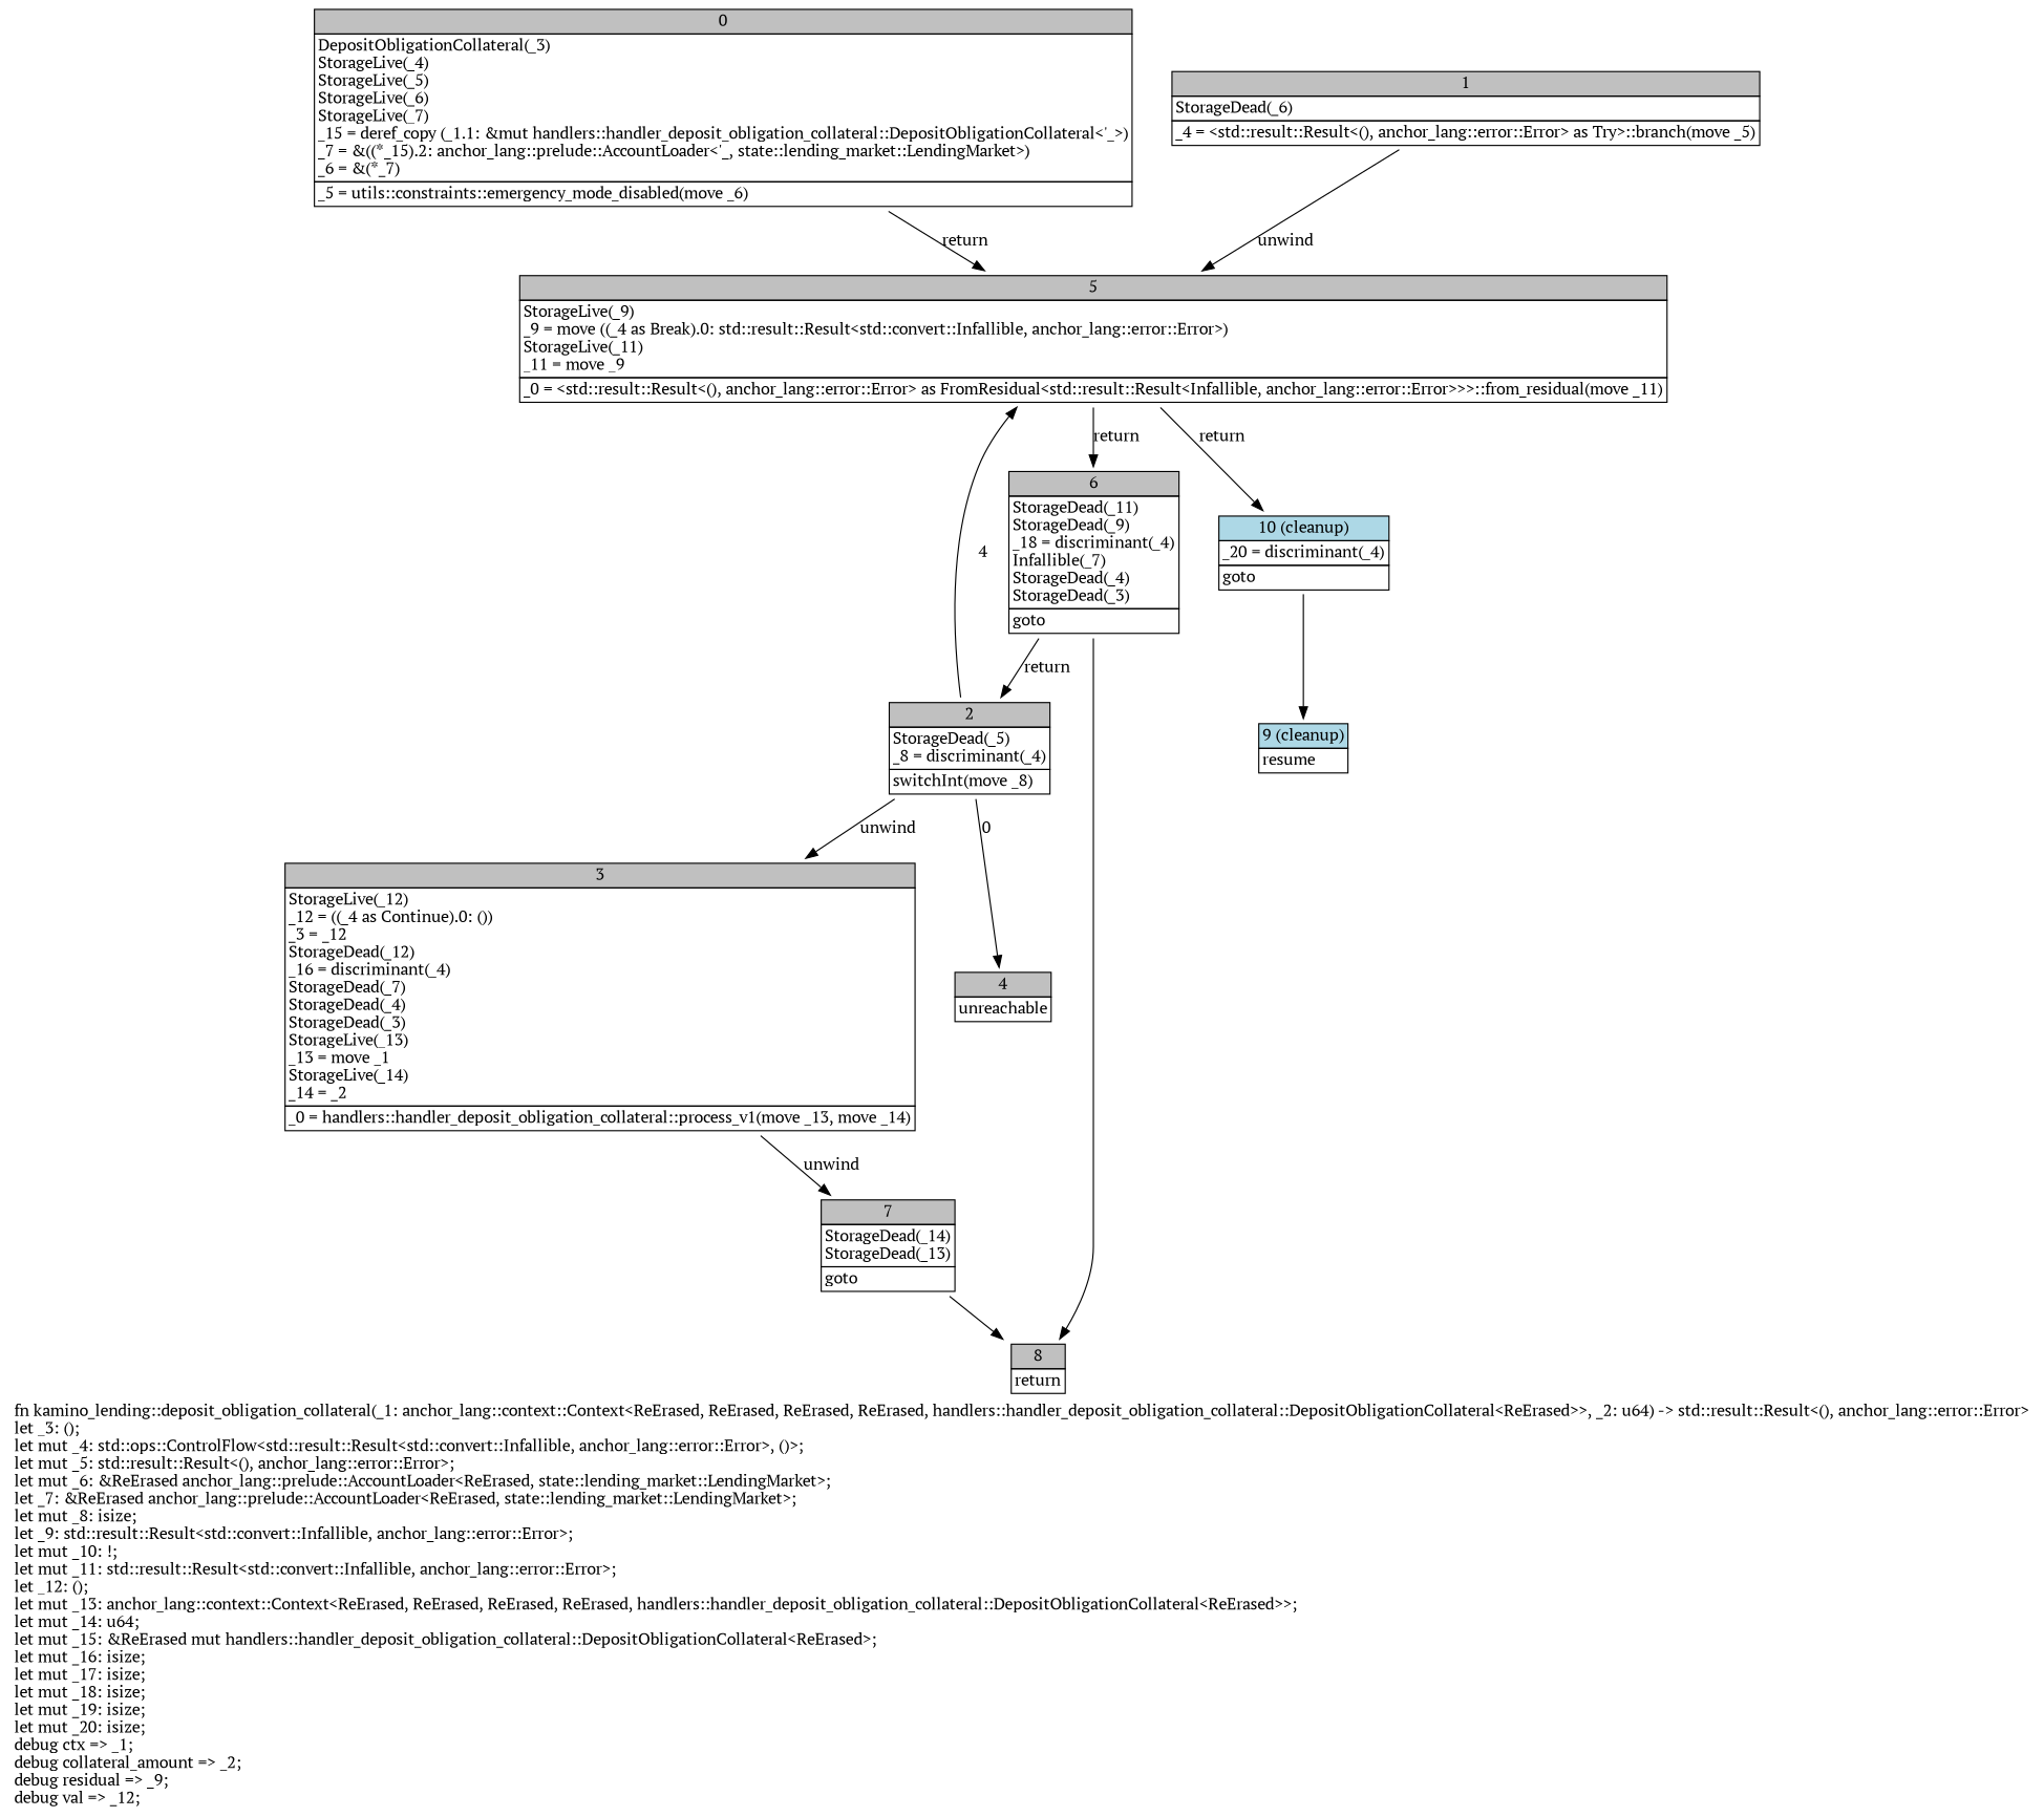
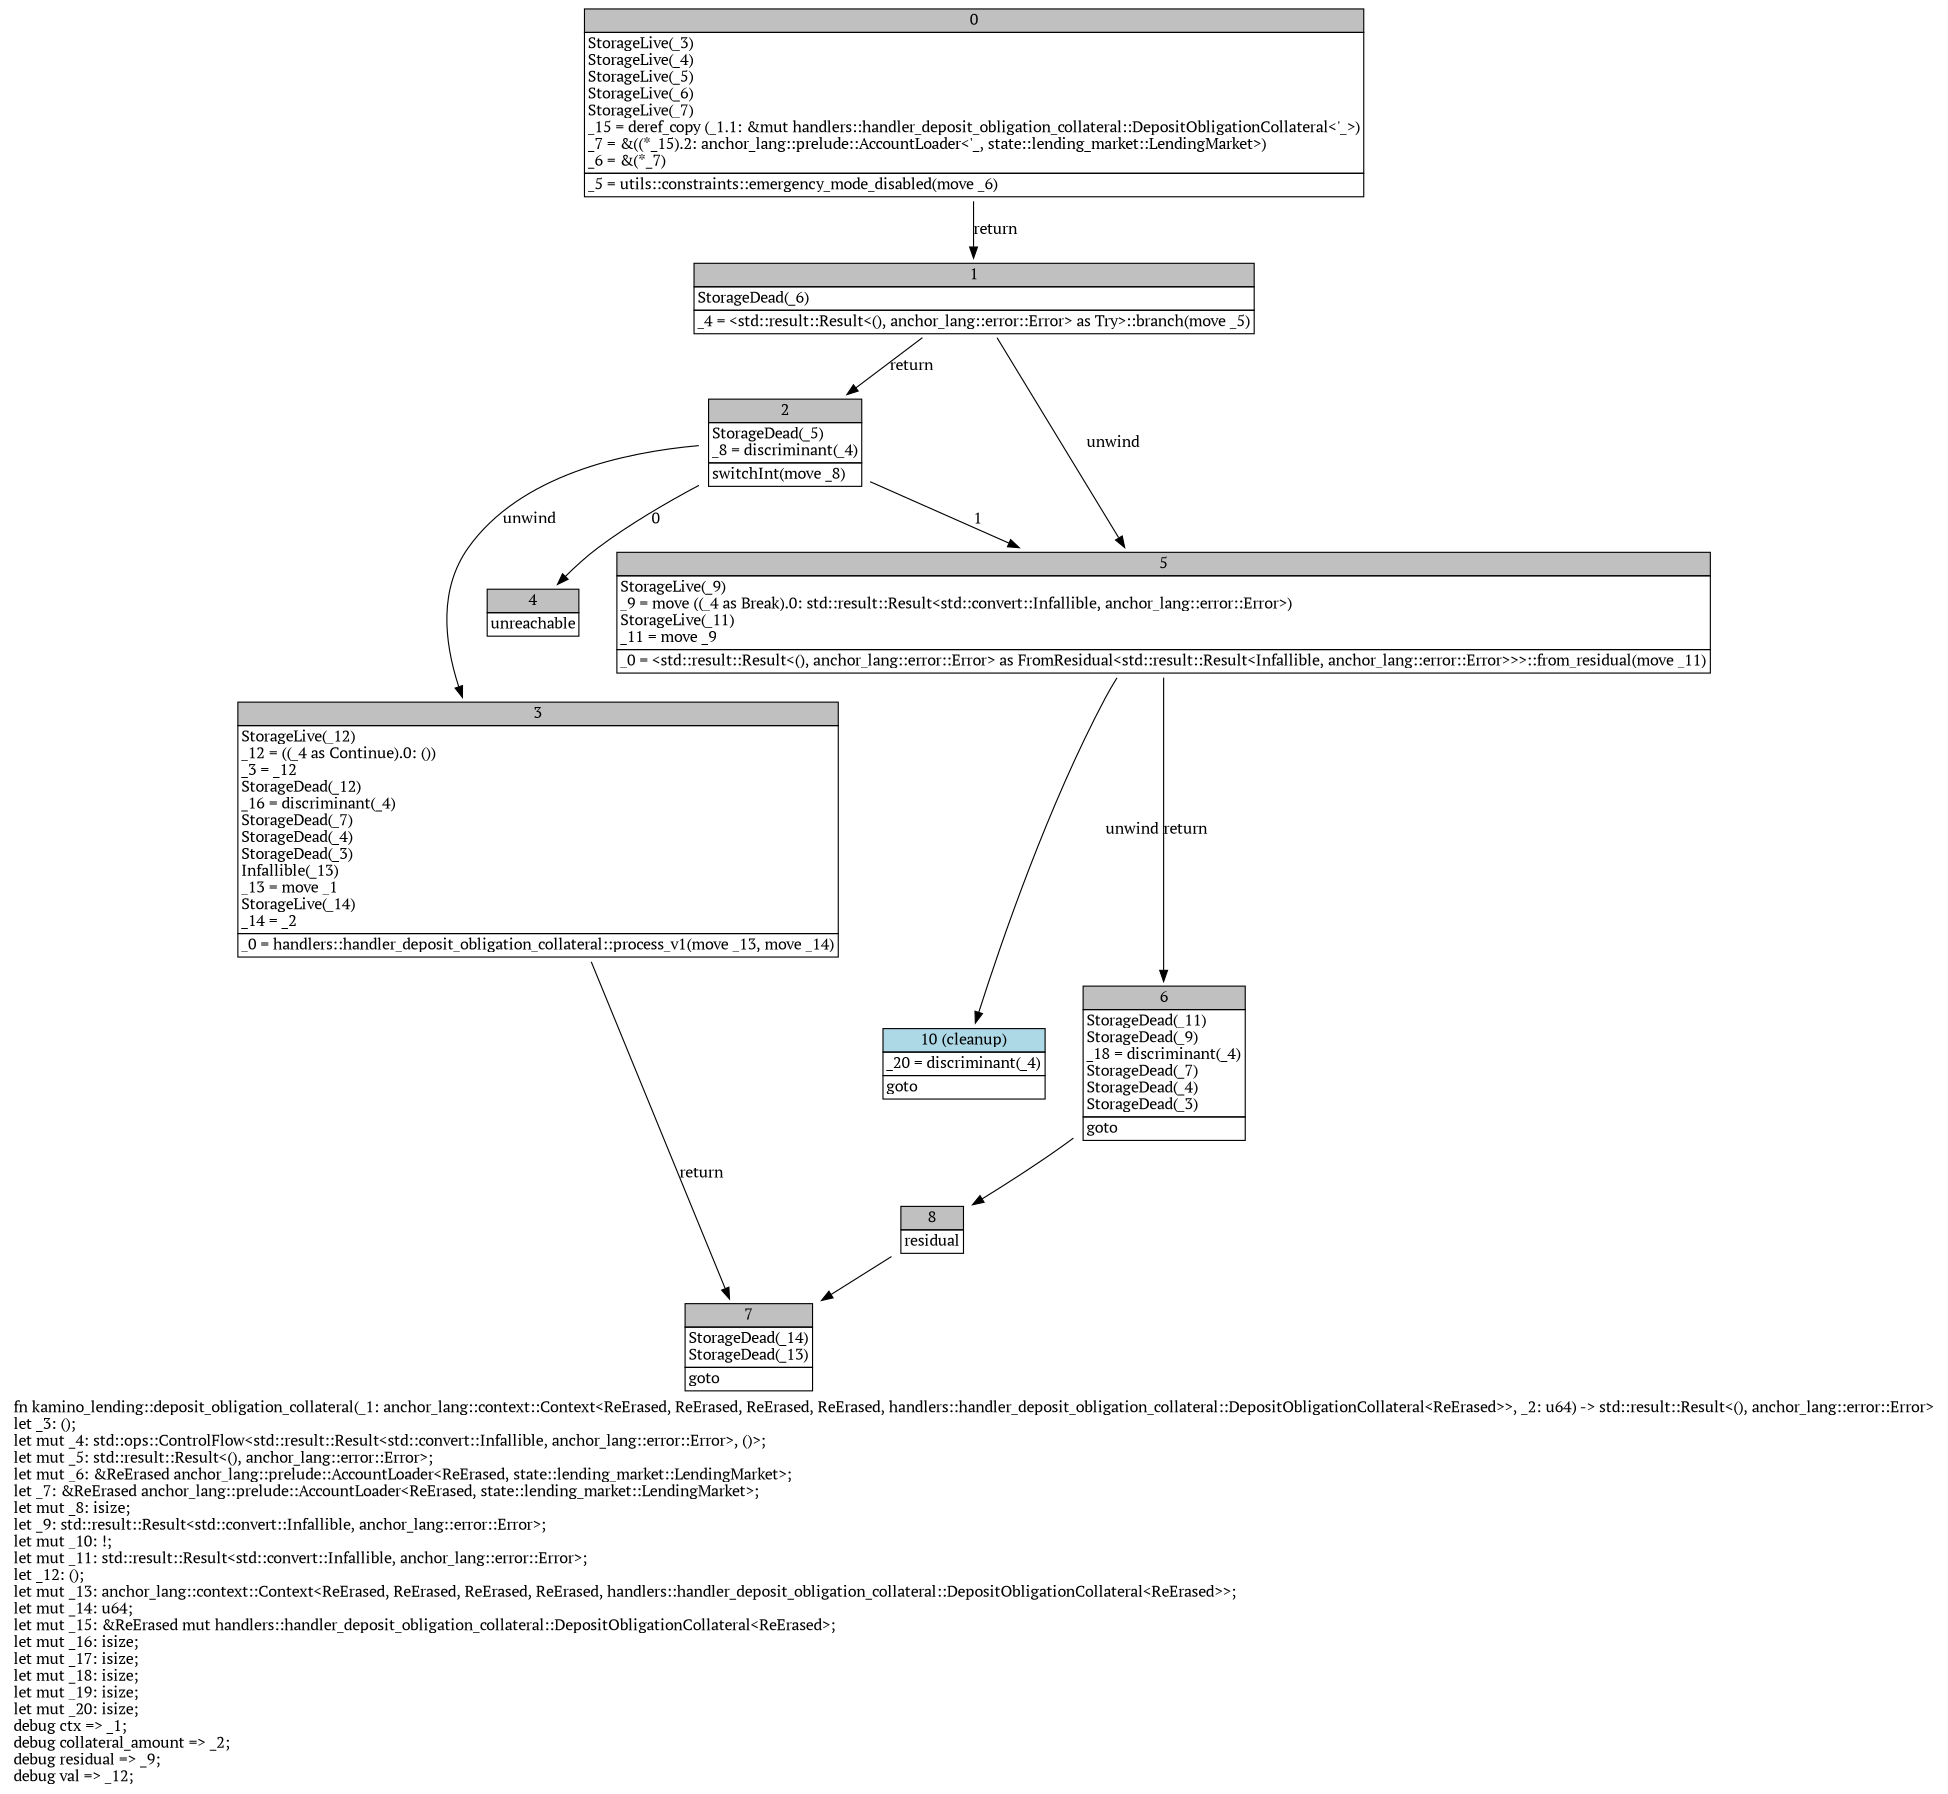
  digraph {
    fontname="PT Serif"
    label=<fn kamino_lending::deposit_obligation_collateral(_1: anchor_lang::context::Context&lt;ReErased, ReErased, ReErased, ReErased, handlers::handler_deposit_obligation_collateral::DepositObligationCollateral&lt;ReErased&gt;&gt;, _2: u64) -&gt; std::result::Result&lt;(), anchor_lang::error::Error&gt;<br align="left"/>let _3: ();<br align="left"/>let mut _4: std::ops::ControlFlow&lt;std::result::Result&lt;std::convert::Infallible, anchor_lang::error::Error&gt;, ()&gt;;<br align="left"/>let mut _5: std::result::Result&lt;(), anchor_lang::error::Error&gt;;<br align="left"/>let mut _6: &amp;ReErased anchor_lang::prelude::AccountLoader&lt;ReErased, state::lending_market::LendingMarket&gt;;<br align="left"/>let _7: &amp;ReErased anchor_lang::prelude::AccountLoader&lt;ReErased, state::lending_market::LendingMarket&gt;;<br align="left"/>let mut _8: isize;<br align="left"/>let _9: std::result::Result&lt;std::convert::Infallible, anchor_lang::error::Error&gt;;<br align="left"/>let mut _10: !;<br align="left"/>let mut _11: std::result::Result&lt;std::convert::Infallible, anchor_lang::error::Error&gt;;<br align="left"/>let _12: ();<br align="left"/>let mut _13: anchor_lang::context::Context&lt;ReErased, ReErased, ReErased, ReErased, handlers::handler_deposit_obligation_collateral::DepositObligationCollateral&lt;ReErased&gt;&gt;;<br align="left"/>let mut _14: u64;<br align="left"/>let mut _15: &amp;ReErased mut handlers::handler_deposit_obligation_collateral::DepositObligationCollateral&lt;ReErased&gt;;<br align="left"/>let mut _16: isize;<br align="left"/>let mut _17: isize;<br align="left"/>let mut _18: isize;<br align="left"/>let mut _19: isize;<br align="left"/>let mut _20: isize;<br align="left"/>debug ctx =&gt; _1;<br align="left"/>debug collateral_amount =&gt; _2;<br align="left"/>debug residual =&gt; _9;<br align="left"/>debug val =&gt; _12;<br align="left"/>>
    node [fontname="PT Serif" shape=none]
    edge [fontname="PT Serif"]
-   n1 [label=<<table border="0" cellborder="1" cellspacing="0"><tr><td bgcolor="gray" align="center" colspan="1">0</td></tr><tr><td align="left" balign="left">DepositObligationCollateral(_3)<br/>StorageLive(_4)<br/>StorageLive(_5)<br/>StorageLive(_6)<br/>StorageLive(_7)<br/>_15 = deref_copy (_1.1: &amp;mut handlers::handler_deposit_obligation_collateral::DepositObligationCollateral&lt;'_&gt;)<br/>_7 = &amp;((*_15).2: anchor_lang::prelude::AccountLoader&lt;'_, state::lending_market::LendingMarket&gt;)<br/>_6 = &amp;(*_7)<br/></td></tr><tr><td align="left">_5 = utils::constraints::emergency_mode_disabled(move _6)</td></tr></table>>]
+   n1 [label=<<table border="0" cellborder="1" cellspacing="0"><tr><td bgcolor="gray" align="center" colspan="1">0</td></tr><tr><td align="left" balign="left">StorageLive(_3)<br/>StorageLive(_4)<br/>StorageLive(_5)<br/>StorageLive(_6)<br/>StorageLive(_7)<br/>_15 = deref_copy (_1.1: &amp;mut handlers::handler_deposit_obligation_collateral::DepositObligationCollateral&lt;'_&gt;)<br/>_7 = &amp;((*_15).2: anchor_lang::prelude::AccountLoader&lt;'_, state::lending_market::LendingMarket&gt;)<br/>_6 = &amp;(*_7)<br/></td></tr><tr><td align="left">_5 = utils::constraints::emergency_mode_disabled(move _6)</td></tr></table>>]
    n2 [label=<<table border="0" cellborder="1" cellspacing="0"><tr><td bgcolor="gray" align="center" colspan="1">1</td></tr><tr><td align="left" balign="left">StorageDead(_6)<br/></td></tr><tr><td align="left">_4 = &lt;std::result::Result&lt;(), anchor_lang::error::Error&gt; as Try&gt;::branch(move _5)</td></tr></table>>]
    n3 [label=<<table border="0" cellborder="1" cellspacing="0"><tr><td bgcolor="gray" align="center" colspan="1">2</td></tr><tr><td align="left" balign="left">StorageDead(_5)<br/>_8 = discriminant(_4)<br/></td></tr><tr><td align="left">switchInt(move _8)</td></tr></table>>]
    n4 [label=<<table border="0" cellborder="1" cellspacing="0"><tr><td bgcolor="gray" align="center" colspan="1">5</td></tr><tr><td align="left" balign="left">StorageLive(_9)<br/>_9 = move ((_4 as Break).0: std::result::Result&lt;std::convert::Infallible, anchor_lang::error::Error&gt;)<br/>StorageLive(_11)<br/>_11 = move _9<br/></td></tr><tr><td align="left">_0 = &lt;std::result::Result&lt;(), anchor_lang::error::Error&gt; as FromResidual&lt;std::result::Result&lt;Infallible, anchor_lang::error::Error&gt;&gt;&gt;::from_residual(move _11)</td></tr></table>>]
-   n5 [label=<<table border="0" cellborder="1" cellspacing="0"><tr><td bgcolor="gray" align="center" colspan="1">3</td></tr><tr><td align="left" balign="left">StorageLive(_12)<br/>_12 = ((_4 as Continue).0: ())<br/>_3 = _12<br/>StorageDead(_12)<br/>_16 = discriminant(_4)<br/>StorageDead(_7)<br/>StorageDead(_4)<br/>StorageDead(_3)<br/>StorageLive(_13)<br/>_13 = move _1<br/>StorageLive(_14)<br/>_14 = _2<br/></td></tr><tr><td align="left">_0 = handlers::handler_deposit_obligation_collateral::process_v1(move _13, move _14)</td></tr></table>>]
+   n5 [label=<<table border="0" cellborder="1" cellspacing="0"><tr><td bgcolor="gray" align="center" colspan="1">3</td></tr><tr><td align="left" balign="left">StorageLive(_12)<br/>_12 = ((_4 as Continue).0: ())<br/>_3 = _12<br/>StorageDead(_12)<br/>_16 = discriminant(_4)<br/>StorageDead(_7)<br/>StorageDead(_4)<br/>StorageDead(_3)<br/>Infallible(_13)<br/>_13 = move _1<br/>StorageLive(_14)<br/>_14 = _2<br/></td></tr><tr><td align="left">_0 = handlers::handler_deposit_obligation_collateral::process_v1(move _13, move _14)</td></tr></table>>]
    n6 [label=<<table border="0" cellborder="1" cellspacing="0"><tr><td bgcolor="gray" align="center" colspan="1">4</td></tr><tr><td align="left">unreachable</td></tr></table>>]
-   n7 [label=<<table border="0" cellborder="1" cellspacing="0"><tr><td bgcolor="lightblue" align="center" colspan="1">9 (cleanup)</td></tr><tr><td align="left">resume</td></tr></table>>]
    n8 [label=<<table border="0" cellborder="1" cellspacing="0"><tr><td bgcolor="gray" align="center" colspan="1">7</td></tr><tr><td align="left" balign="left">StorageDead(_14)<br/>StorageDead(_13)<br/></td></tr><tr><td align="left">goto</td></tr></table>>]
-   n9 [label=<<table border="0" cellborder="1" cellspacing="0"><tr><td bgcolor="gray" align="center" colspan="1">6</td></tr><tr><td align="left" balign="left">StorageDead(_11)<br/>StorageDead(_9)<br/>_18 = discriminant(_4)<br/>Infallible(_7)<br/>StorageDead(_4)<br/>StorageDead(_3)<br/></td></tr><tr><td align="left">goto</td></tr></table>>]
+   n9 [label=<<table border="0" cellborder="1" cellspacing="0"><tr><td bgcolor="gray" align="center" colspan="1">6</td></tr><tr><td align="left" balign="left">StorageDead(_11)<br/>StorageDead(_9)<br/>_18 = discriminant(_4)<br/>StorageDead(_7)<br/>StorageDead(_4)<br/>StorageDead(_3)<br/></td></tr><tr><td align="left">goto</td></tr></table>>]
    n10 [label=<<table border="0" cellborder="1" cellspacing="0"><tr><td bgcolor="lightblue" align="center" colspan="1">10 (cleanup)</td></tr><tr><td align="left" balign="left">_20 = discriminant(_4)<br/></td></tr><tr><td align="left">goto</td></tr></table>>]
-   n11 [label=<<table border="0" cellborder="1" cellspacing="0"><tr><td bgcolor="gray" align="center" colspan="1">8</td></tr><tr><td align="left">return</td></tr></table>>]
-   n1 -> n4 [label=return]
-   n9 -> n3 [label=return]
+   n11 [label=<<table border="0" cellborder="1" cellspacing="0"><tr><td bgcolor="gray" align="center" colspan="1">8</td></tr><tr><td align="left">residual</td></tr></table>>]
+   n1 -> n2 [label=return]
+   n2 -> n3 [label=return]
    n2 -> n4 [label=unwind]
-   n3 -> n4 [label=4]
+   n3 -> n4 [label=1]
    n3 -> n5 [label=unwind]
    n3 -> n6 [label=0]
    n4 -> n9 [label=return]
-   n4 -> n10 [label=return]
-   n5 -> n8 [label=unwind]
-   n8 -> n11
+   n4 -> n10 [label=unwind]
+   n5 -> n8 [label=return]
+   n11 -> n8
    n9 -> n11
-   n10 -> n7
  }
